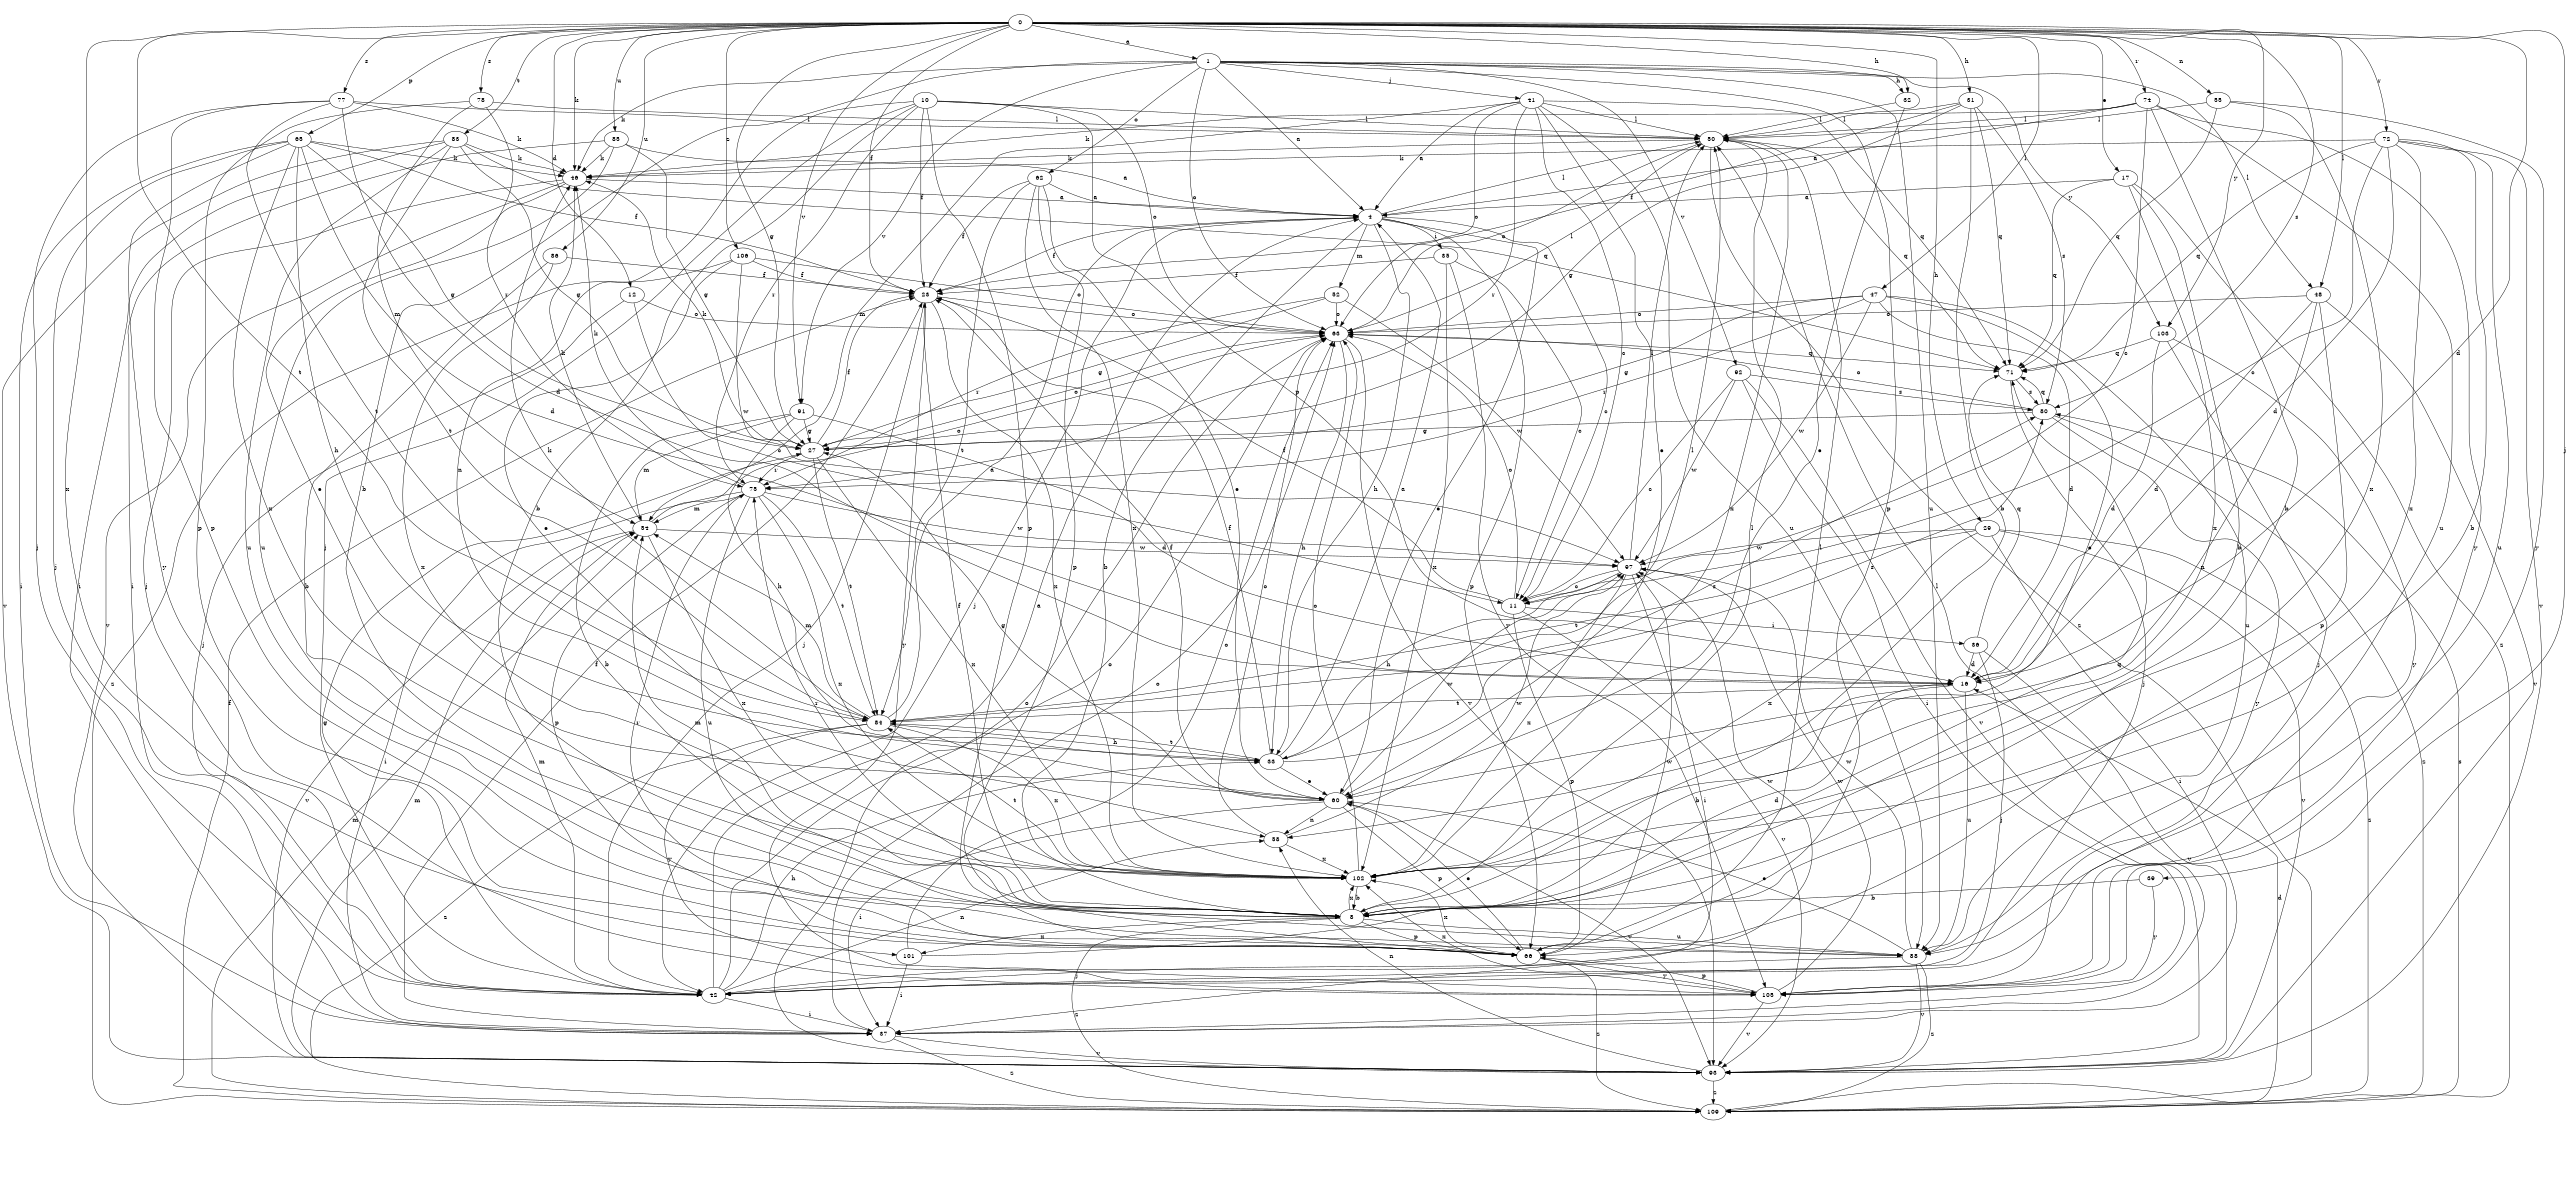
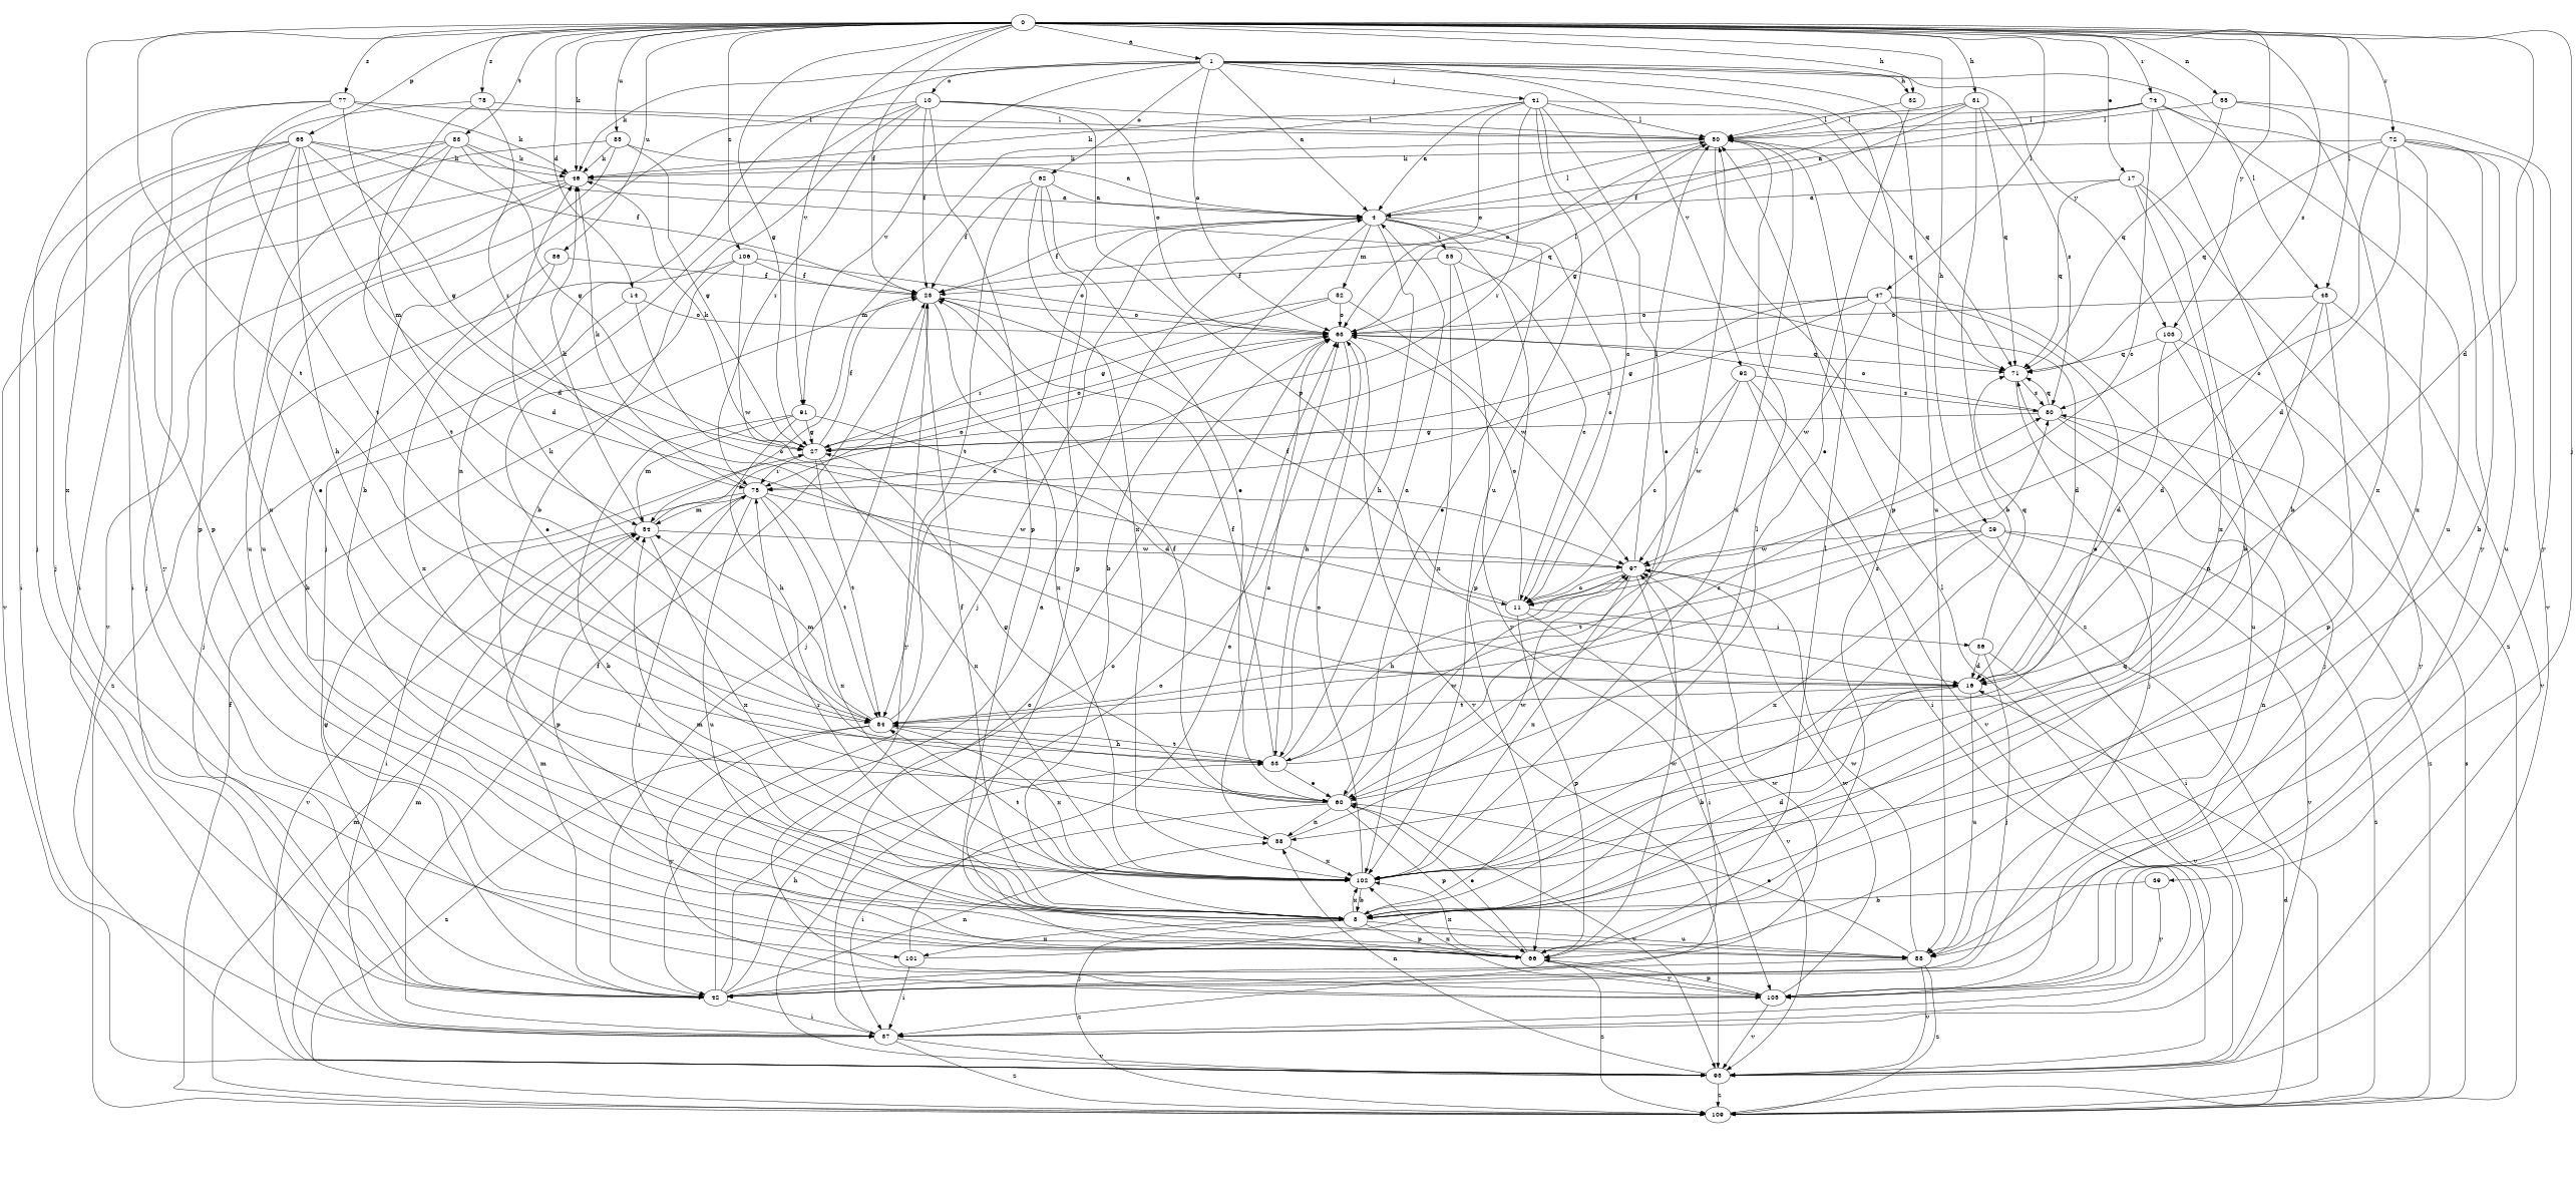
  strict digraph {
    0
    1
-   12
+   12 [label=14]
    16
    17
    23
    27
    29
    31
    32
    39
    46
    47
    48
    55
    65
    72
    74
    77
    78
    80
    83
    84
    86
    n25 [label=85]
    91
    101
    103
    106
    4
    8
    10
    41
    62
    63
    66
    88
    92
    11
    42
    102
    109
    71
    105
    75
    93
    37
    97
    50
    n50 [label=60]
    58
    33
    54
    35
    52
    36
    0 -> 1 [label=a]
    0 -> 12 [label=d]
    0 -> 16 [label=d]
    0 -> 17 [label=e]
    0 -> 23 [label=f]
    0 -> 27 [label=g]
    0 -> 29 [label=h]
    0 -> 31 [label=h]
    0 -> 32 [label=h]
    0 -> 39 [label=j]
    0 -> 46 [label=k]
    0 -> 47 [label=l]
    0 -> 48 [label=l]
    0 -> 55 [label=n]
    0 -> 65 [label=p]
    0 -> 72 [label=r]
    0 -> 74 [label=r]
    0 -> 77 [label=s]
    0 -> 78 [label=s]
    0 -> 80 [label=s]
    0 -> 83 [label=t]
    0 -> 84 [label=t]
    0 -> 86 [label=u]
    0 -> n25 [label=u]
    0 -> 91 [label=v]
    0 -> 101 [label=x]
    0 -> 103 [label=y]
    0 -> 106 [label=z]
    1 -> 32 [label=h]
    1 -> 46 [label=k]
    1 -> 48 [label=l]
    1 -> 91 [label=v]
    1 -> 103 [label=y]
    1 -> 4 [label=a]
    1 -> 8 [label=b]
+   1 -> 10 [label=c]
    1 -> 41 [label=j]
    1 -> 62 [label=o]
    1 -> 63 [label=o]
    1 -> 66 [label=p]
    1 -> 88 [label=u]
    1 -> 92 [label=v]
    12 -> 63 [label=o]
    12 -> 11 [label=c]
    12 -> 42 [label=j]
    16 -> 84 [label=t]
    16 -> 8 [label=b]
    16 -> 88 [label=u]
    17 -> 4 [label=a]
    17 -> 8 [label=b]
    17 -> 102 [label=x]
    17 -> 109 [label=z]
    17 -> 71 [label=q]
    23 -> 63 [label=o]
    23 -> 42 [label=j]
    23 -> 102 [label=x]
    23 -> 105 [label=y]
    27 -> 23 [label=f]
    27 -> 46 [label=k]
    27 -> 84 [label=t]
    27 -> 63 [label=o]
    27 -> 102 [label=x]
    27 -> 75 [label=r]
    29 -> 84 [label=t]
    29 -> 102 [label=x]
    29 -> 109 [label=z]
    29 -> 93 [label=v]
    29 -> 37 [label=i]
    29 -> 97 [label=w]
    31 -> 23 [label=f]
    31 -> 27 [label=g]
    31 -> 80 [label=s]
    31 -> 8 [label=b]
    31 -> 71 [label=q]
    31 -> 50 [label=l]
    32 -> 50 [label=l]
    32 -> n50 [label=e]
    39 -> 8 [label=b]
    39 -> 105 [label=y]
    46 -> 4 [label=a]
    46 -> 42 [label=j]
    46 -> 93 [label=v]
    46 -> n50 [label=e]
    47 -> 16 [label=d]
    47 -> 27 [label=g]
    47 -> 63 [label=o]
    47 -> 88 [label=u]
    47 -> 75 [label=r]
    47 -> 97 [label=w]
    47 -> n50 [label=e]
    48 -> 16 [label=d]
    48 -> 63 [label=o]
    48 -> 66 [label=p]
    48 -> 93 [label=v]
    48 -> 58 [label=n]
    55 -> 102 [label=x]
    55 -> 71 [label=q]
    55 -> 105 [label=y]
    55 -> 50 [label=l]
    65 -> 16 [label=d]
    65 -> 23 [label=f]
    65 -> 27 [label=g]
    65 -> 46 [label=k]
    65 -> 42 [label=j]
    65 -> 102 [label=x]
    65 -> 105 [label=y]
    65 -> 37 [label=i]
    65 -> 33 [label=h]
    72 -> 16 [label=d]
    72 -> 46 [label=k]
    72 -> 8 [label=b]
    72 -> 88 [label=u]
    72 -> 11 [label=c]
    72 -> 102 [label=x]
    72 -> 71 [label=q]
    72 -> 93 [label=v]
    74 -> 46 [label=k]
    74 -> 4 [label=a]
    74 -> 8 [label=b]
    74 -> 88 [label=u]
    74 -> 11 [label=c]
    74 -> 105 [label=y]
    74 -> 50 [label=l]
    77 -> 16 [label=d]
    77 -> 46 [label=k]
    77 -> 84 [label=t]
    77 -> 66 [label=p]
    77 -> 42 [label=j]
    77 -> 50 [label=l]
    78 -> 66 [label=p]
    78 -> 75 [label=r]
    78 -> 50 [label=l]
    78 -> 54 [label=m]
    80 -> 27 [label=g]
    80 -> 63 [label=o]
    80 -> 109 [label=z]
    80 -> 71 [label=q]
-   80 -> 105 [label=y]
+   80 -> 105 [label=n]
    83 -> 27 [label=g]
    83 -> 46 [label=k]
    83 -> 84 [label=t]
    83 -> 88 [label=u]
    83 -> 71 [label=q]
    83 -> 93 [label=v]
    83 -> 37 [label=i]
    84 -> 46 [label=k]
    84 -> 80 [label=s]
    84 -> 4 [label=a]
    84 -> 102 [label=x]
    84 -> 109 [label=z]
    84 -> 105 [label=y]
    84 -> 33 [label=h]
    84 -> 54 [label=m]
    86 -> 23 [label=f]
    86 -> 8 [label=b]
    86 -> 102 [label=x]
    n25 -> 27 [label=g]
    n25 -> 46 [label=k]
    n25 -> 4 [label=a]
    n25 -> 88 [label=u]
    n25 -> 37 [label=i]
    91 -> 16 [label=d]
    91 -> 27 [label=g]
    91 -> 8 [label=b]
    91 -> 33 [label=h]
    91 -> 54 [label=m]
    101 -> 63 [label=o]
    101 -> 71 [label=q]
    101 -> 37 [label=i]
    103 -> 16 [label=d]
    103 -> 42 [label=j]
    103 -> 71 [label=q]
    103 -> 105 [label=y]
    106 -> 23 [label=f]
    106 -> 63 [label=o]
    106 -> 109 [label=z]
    106 -> 97 [label=w]
    106 -> n50 [label=e]
    4 -> 23 [label=f]
    4 -> 8 [label=b]
    4 -> 66 [label=p]
    4 -> 11 [label=c]
    4 -> 42 [label=j]
    4 -> 50 [label=l]
    4 -> n50 [label=e]
    4 -> 33 [label=h]
    4 -> 35 [label=i]
    4 -> 52 [label=m]
    8 -> 16 [label=d]
    8 -> 23 [label=f]
    8 -> 101 [label=x]
    8 -> 66 [label=p]
    8 -> 88 [label=u]
    8 -> 102 [label=x]
    8 -> 109 [label=z]
    8 -> 75 [label=r]
    8 -> 50 [label=l]
    8 -> 54 [label=m]
    10 -> 16 [label=p]
    10 -> 23 [label=f]
    10 -> 8 [label=b]
    10 -> 63 [label=o]
    10 -> 66 [label=p]
    10 -> 42 [label=j]
    10 -> 75 [label=r]
    10 -> 50 [label=l]
    10 -> 58 [label=n]
    41 -> 4 [label=a]
    41 -> 63 [label=o]
-   41 -> 88 [label=u]
+   41 -> 102 [label=u]
    41 -> 11 [label=c]
    41 -> 71 [label=q]
    41 -> 75 [label=r]
    41 -> 50 [label=l]
    41 -> n50 [label=e]
    41 -> 54 [label=m]
    62 -> 23 [label=f]
    62 -> 84 [label=t]
    62 -> 4 [label=a]
    62 -> 66 [label=p]
    62 -> 102 [label=x]
    62 -> n50 [label=e]
    63 -> 71 [label=q]
    63 -> 93 [label=v]
    63 -> 50 [label=l]
    63 -> 33 [label=h]
    66 -> 102 [label=x]
    66 -> 109 [label=z]
    66 -> 105 [label=y]
    66 -> 75 [label=r]
    66 -> 97 [label=w]
    66 -> 50 [label=l]
    66 -> n50 [label=e]
    88 -> 42 [label=j]
    88 -> 109 [label=z]
    88 -> 93 [label=v]
    88 -> 97 [label=w]
    88 -> n50 [label=e]
    92 -> 80 [label=s]
    92 -> 11 [label=c]
    92 -> 93 [label=v]
    92 -> 37 [label=i]
    92 -> 97 [label=w]
    11 -> 23 [label=f]
    11 -> 63 [label=o]
    11 -> 66 [label=p]
    11 -> 93 [label=v]
    11 -> 36 [label=i]
    42 -> 27 [label=g]
    42 -> 4 [label=a]
    42 -> 63 [label=o]
    42 -> 37 [label=i]
    42 -> 97 [label=w]
    42 -> 58 [label=n]
    42 -> 33 [label=h]
    42 -> 54 [label=m]
    102 -> 84 [label=t]
    102 -> 8 [label=b]
    102 -> 63 [label=o]
    109 -> 16 [label=d]
    109 -> 23 [label=f]
    109 -> 80 [label=s]
    109 -> 54 [label=m]
    71 -> 80 [label=s]
    71 -> 42 [label=j]
    105 -> 66 [label=p]
    105 -> 102 [label=x]
    105 -> 93 [label=v]
    105 -> 97 [label=w]
    75 -> 46 [label=k]
    75 -> 84 [label=t]
    75 -> 66 [label=p]
    75 -> 88 [label=u]
    75 -> 102 [label=x]
    75 -> 37 [label=i]
    75 -> 97 [label=w]
    75 -> 54 [label=m]
    93 -> 63 [label=o]
    93 -> 109 [label=z]
    93 -> 58 [label=n]
    93 -> 54 [label=m]
    37 -> 23 [label=f]
    37 -> 63 [label=o]
    37 -> 109 [label=z]
    37 -> 93 [label=v]
    37 -> 50 [label=l]
    97 -> 11 [label=c]
    97 -> 102 [label=x]
    97 -> 37 [label=i]
    97 -> 50 [label=l]
    97 -> 33 [label=h]
    50 -> 46 [label=k]
    50 -> 63 [label=o]
    50 -> 102 [label=x]
    50 -> 109 [label=z]
    50 -> 71 [label=q]
    n50 -> 23 [label=f]
    n50 -> 27 [label=g]
    n50 -> 66 [label=p]
    n50 -> 93 [label=v]
    n50 -> 37 [label=i]
    n50 -> 97 [label=w]
    n50 -> 58 [label=n]
    58 -> 63 [label=o]
    58 -> 102 [label=x]
    58 -> 97 [label=w]
    33 -> 23 [label=f]
    33 -> 80 [label=s]
    33 -> 84 [label=t]
    33 -> 4 [label=a]
    33 -> 50 [label=l]
    33 -> n50 [label=e]
    54 -> 46 [label=k]
    54 -> 63 [label=o]
    54 -> 102 [label=x]
    54 -> 93 [label=v]
    54 -> 97 [label=w]
    35 -> 23 [label=f]
    35 -> 11 [label=c]
    35 -> 102 [label=x]
    35 -> 105 [label=y]
    52 -> 27 [label=g]
    52 -> 63 [label=o]
    52 -> 75 [label=r]
    52 -> 97 [label=w]
    36 -> 16 [label=d]
    36 -> 42 [label=j]
    36 -> 71 [label=q]
    36 -> 93 [label=v]
  }
